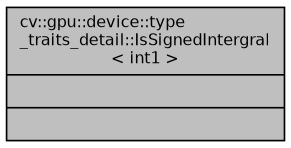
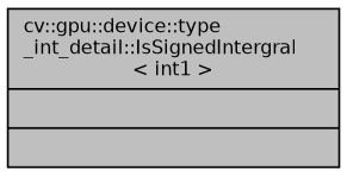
  digraph {
-   n1 [color=black fillcolor=grey75 fontcolor=black fontname=Helvetica fontsize=10 height=0.2 label="{cv::gpu::device::type\l_traits_detail::IsSignedIntergral\l\< int1 \>\n||}" shape=record style=filled width=0.4]
+   n1 [color=black fillcolor=grey75 fontcolor=black fontname=Helvetica fontsize=10 height=0.2 label="{cv::gpu::device::type\l_int_detail::IsSignedIntergral\l\< int1 \>\n||}" shape=record style=filled width=0.4]
  }
